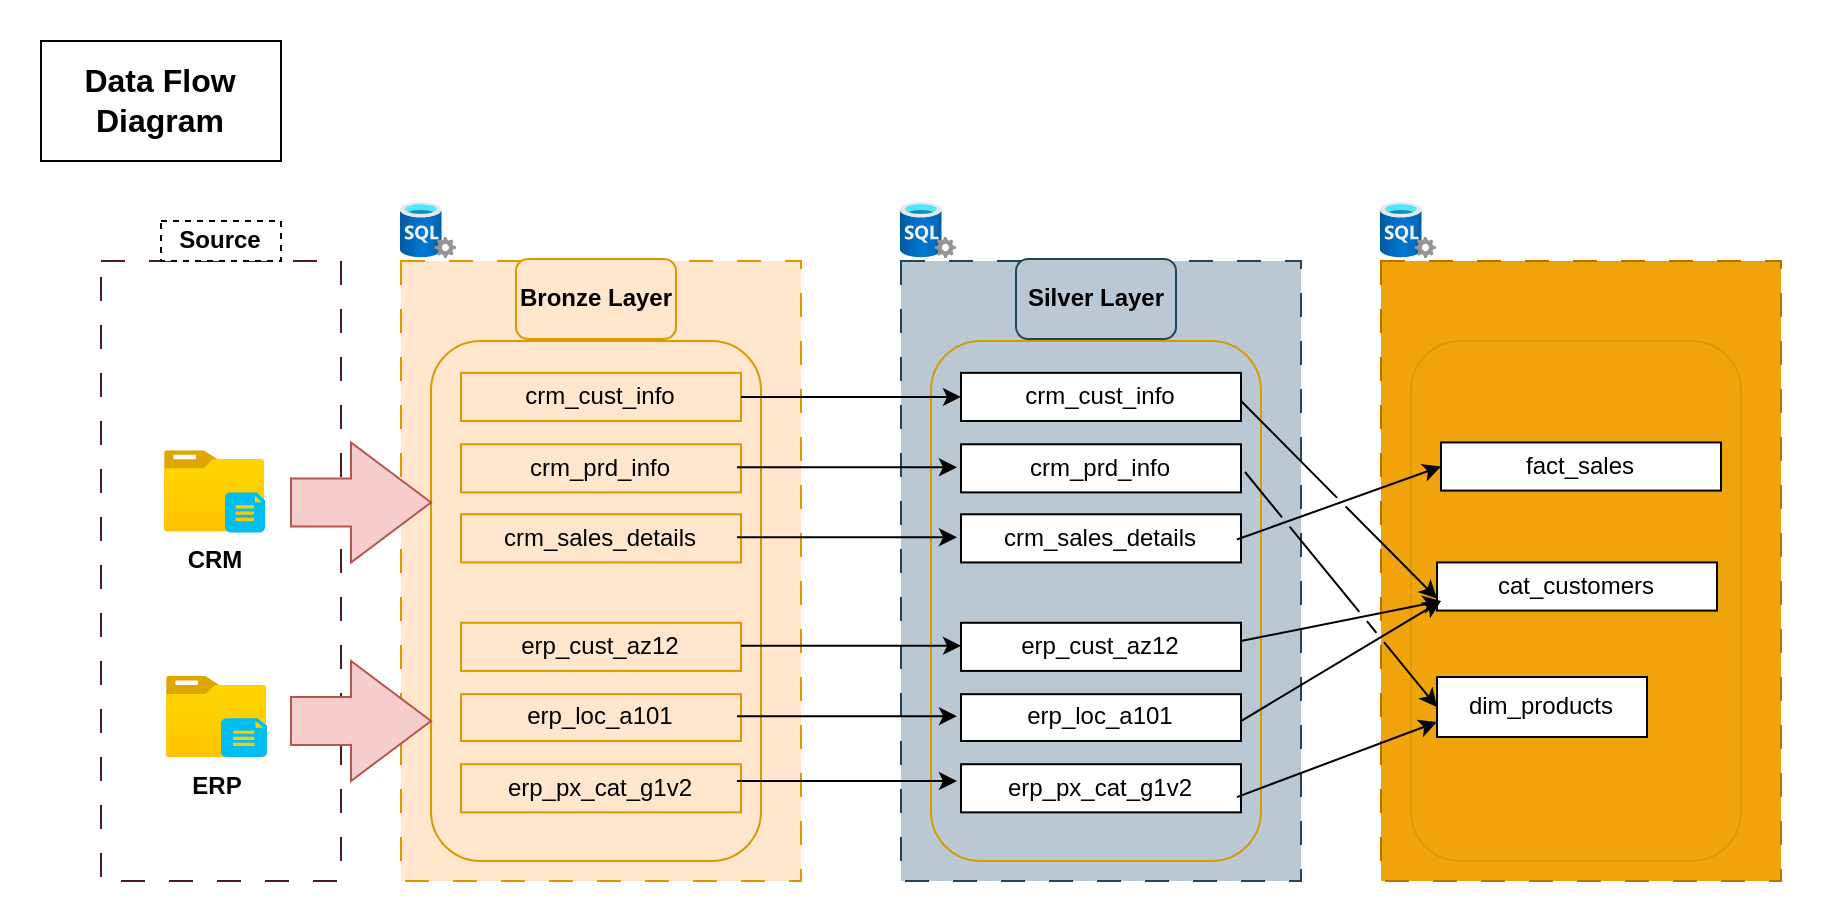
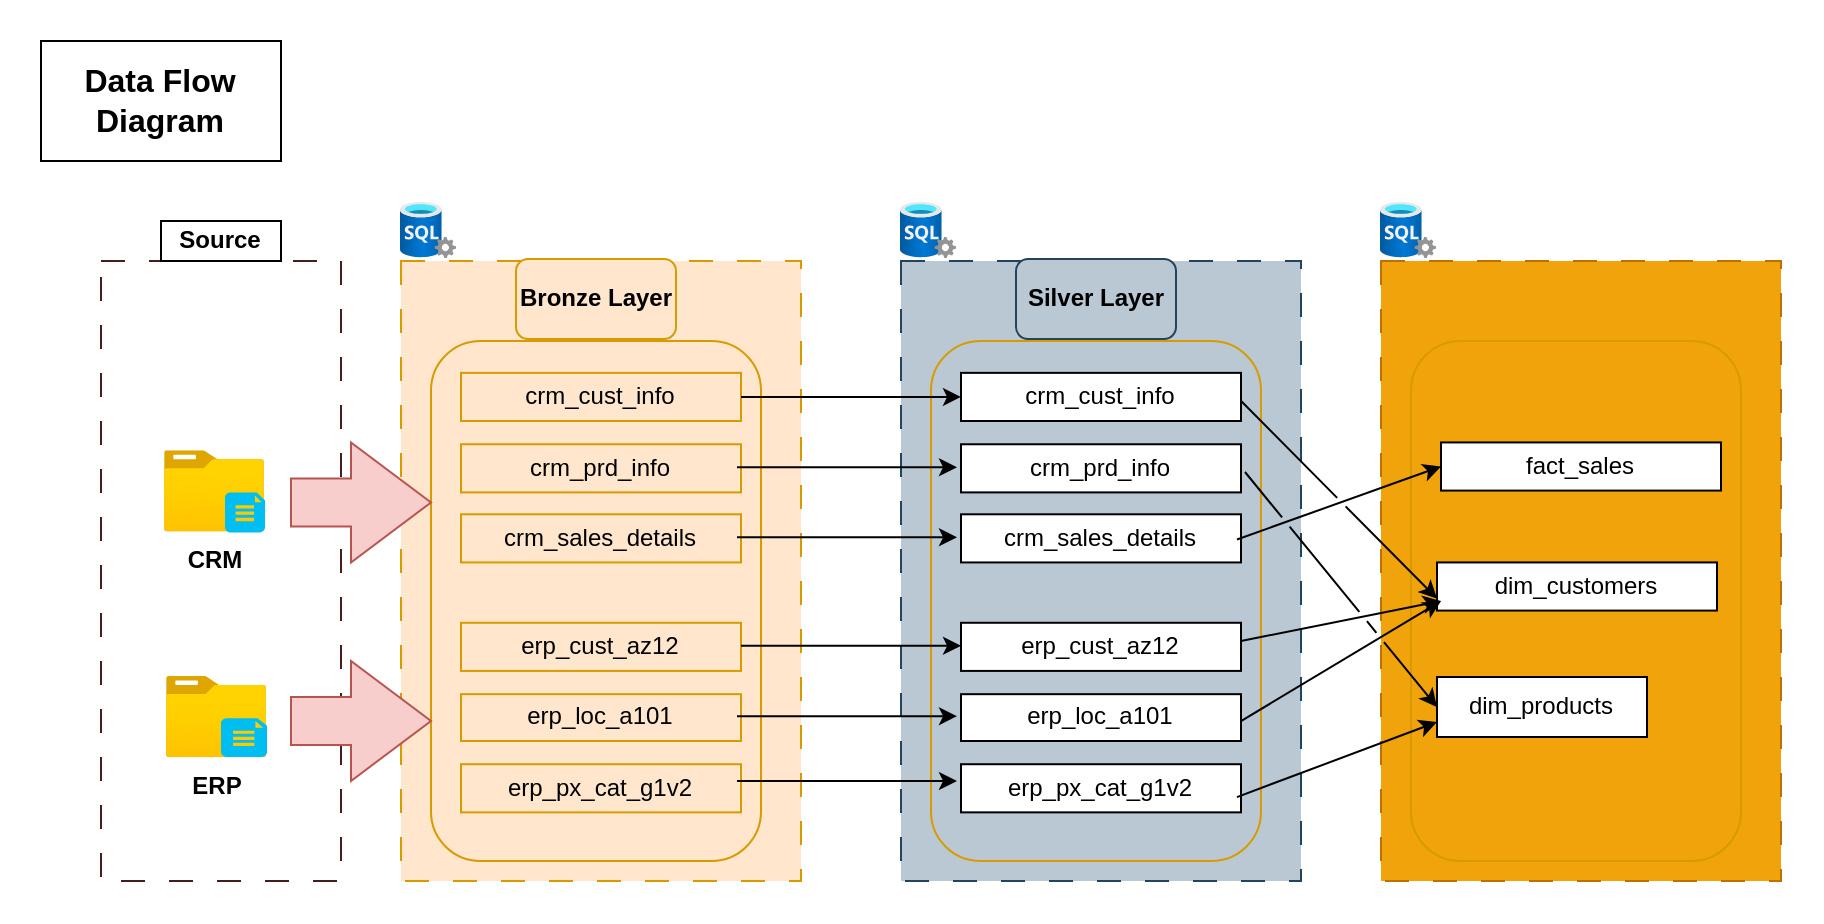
  <mxCell id="0" />
  <mxCell id="1" parent="0" />
  <mxCell id="2" value="&lt;b&gt;Data Flow Diagram&lt;/b&gt;" style="rounded=0;whiteSpace=wrap;html=1;fontSize=16;" parent="1" vertex="1"><mxGeometry x="20" y="20" width="120" height="60" as="geometry" /></mxCell>
  <mxCell id="3" value="" style="rounded=0;whiteSpace=wrap;html=1;fillColor=none;dashed=1;dashPattern=12 12;strokeColor=#481C1C;" parent="1" vertex="1"><mxGeometry x="50" y="130" width="120" height="310" as="geometry" /></mxCell>
- <mxCell id="4" value="&lt;b&gt;&lt;font&gt;Source&lt;/font&gt;&lt;/b&gt;" style="rounded=0;whiteSpace=wrap;html=1;dashed=1;" parent="1" vertex="1"><mxGeometry x="80" y="110" width="60" height="20" as="geometry" /></mxCell>
+ <mxCell id="4" value="&lt;b&gt;&lt;font&gt;Source&lt;/font&gt;&lt;/b&gt;" style="rounded=0;whiteSpace=wrap;html=1;" parent="1" vertex="1"><mxGeometry x="80" y="110" width="60" height="20" as="geometry" /></mxCell>
  <mxCell id="5" value="" style="rounded=0;whiteSpace=wrap;html=1;fillColor=#ffe6cc;dashed=1;dashPattern=12 12;strokeColor=#d79b00;" parent="1" vertex="1"><mxGeometry x="200" y="130" width="200" height="310" as="geometry" /></mxCell>
  <mxCell id="6" value="Bronze Layer" style="rounded=1;whiteSpace=wrap;html=1;fillColor=#ffe6cc;strokeColor=#d79b00;fontStyle=1" parent="1" vertex="1"><mxGeometry x="257.5" y="129" width="80" height="40" as="geometry" /></mxCell>
  <mxCell id="7" value="" style="rounded=1;whiteSpace=wrap;html=1;fillColor=#ffe6cc;strokeColor=#d79b00;" parent="1" vertex="1"><mxGeometry x="215" y="170" width="165" height="260" as="geometry" /></mxCell>
  <mxCell id="8" value="&lt;b&gt;CRM&lt;/b&gt;" style="image;aspect=fixed;html=1;points=[];align=center;fontSize=12;image=img/lib/azure2/general/Folder_Blank.svg;" parent="1" vertex="1"><mxGeometry x="82" y="225.12" width="50" height="40.58" as="geometry" /></mxCell>
  <mxCell id="9" value="" style="verticalLabelPosition=bottom;html=1;verticalAlign=top;align=center;strokeColor=none;fillColor=#00BEF2;shape=mxgraph.azure.file_2;pointerEvents=1;" parent="1" vertex="1"><mxGeometry x="112" y="245.7" width="20" height="20" as="geometry" /></mxCell>
  <mxCell id="10" value="&lt;b&gt;ERP&lt;/b&gt;" style="image;aspect=fixed;html=1;points=[];align=center;fontSize=12;image=img/lib/azure2/general/Folder_Blank.svg;" parent="1" vertex="1"><mxGeometry x="83" y="338" width="50" height="40.58" as="geometry" /></mxCell>
  <mxCell id="11" value="" style="verticalLabelPosition=bottom;html=1;verticalAlign=top;align=center;strokeColor=none;fillColor=#00BEF2;shape=mxgraph.azure.file_2;pointerEvents=1;" parent="1" vertex="1"><mxGeometry x="110" y="358.58" width="23" height="19.42" as="geometry" /></mxCell>
  <mxCell id="12" value="" style="image;aspect=fixed;html=1;points=[];align=center;fontSize=12;image=img/lib/azure2/databases/SQL_Server.svg;fillColor=#ffe6cc;strokeColor=#d79b00;" parent="1" vertex="1"><mxGeometry x="200" y="101" width="28" height="28" as="geometry" /></mxCell>
  <mxCell id="13" value="crm_cust_info" style="rounded=0;whiteSpace=wrap;html=1;fillColor=#ffe6cc;strokeColor=#d79b00;" parent="1" vertex="1"><mxGeometry x="230" y="185.93" width="140" height="24.07" as="geometry" /></mxCell>
  <mxCell id="14" value="crm_prd_info" style="rounded=0;whiteSpace=wrap;html=1;fillColor=#ffe6cc;strokeColor=#d79b00;" parent="1" vertex="1"><mxGeometry x="230" y="221.63" width="140" height="24.07" as="geometry" /></mxCell>
  <mxCell id="15" value="crm_sales_details" style="rounded=0;whiteSpace=wrap;html=1;fillColor=#ffe6cc;strokeColor=#d79b00;" parent="1" vertex="1"><mxGeometry x="230" y="256.65" width="140" height="24.07" as="geometry" /></mxCell>
  <mxCell id="16" value="erp_cust_az12" style="rounded=0;whiteSpace=wrap;html=1;fillColor=#ffe6cc;strokeColor=#d79b00;" parent="1" vertex="1"><mxGeometry x="230" y="310.89" width="140" height="24.07" as="geometry" /></mxCell>
  <mxCell id="17" value="erp_loc_a101" style="rounded=0;whiteSpace=wrap;html=1;fillColor=#ffe6cc;strokeColor=#d79b00;" parent="1" vertex="1"><mxGeometry x="230" y="346.59" width="140" height="23.41" as="geometry" /></mxCell>
  <mxCell id="18" value="erp_px_cat_g1v2" style="rounded=0;whiteSpace=wrap;html=1;fillColor=#ffe6cc;strokeColor=#d79b00;" parent="1" vertex="1"><mxGeometry x="230" y="381.61" width="140" height="24.07" as="geometry" /></mxCell>
  <mxCell id="19" value="" style="html=1;shadow=0;dashed=0;align=center;verticalAlign=middle;shape=mxgraph.arrows2.arrow;dy=0.6;dx=40;notch=0;fillColor=#f8cecc;strokeColor=#b85450;" parent="1" vertex="1"><mxGeometry x="145" y="220.72" width="70" height="60" as="geometry" /></mxCell>
  <mxCell id="20" value="" style="html=1;shadow=0;dashed=0;align=center;verticalAlign=middle;shape=mxgraph.arrows2.arrow;dy=0.6;dx=40;notch=0;fillColor=#f8cecc;strokeColor=#b85450;" parent="1" vertex="1"><mxGeometry x="145" y="330" width="70" height="60" as="geometry" /></mxCell>
  <mxCell id="21" value="" style="rounded=0;whiteSpace=wrap;html=1;fillColor=#bac8d3;dashed=1;dashPattern=12 12;strokeColor=#23445d;" parent="1" vertex="1"><mxGeometry x="450" y="130" width="200" height="310" as="geometry" /></mxCell>
  <mxCell id="22" value="Silver Layer" style="rounded=1;whiteSpace=wrap;html=1;fillColor=#bac8d3;strokeColor=#23445d;fontStyle=1" parent="1" vertex="1"><mxGeometry x="507.5" y="129" width="80" height="40" as="geometry" /></mxCell>
  <mxCell id="23" value="" style="rounded=1;whiteSpace=wrap;html=1;fillColor=none;strokeColor=#d79b00;" parent="1" vertex="1"><mxGeometry x="465" y="170" width="165" height="260" as="geometry" /></mxCell>
  <mxCell id="24" value="" style="image;aspect=fixed;html=1;points=[];align=center;fontSize=12;image=img/lib/azure2/databases/SQL_Server.svg;" parent="1" vertex="1"><mxGeometry x="450" y="101" width="28" height="28" as="geometry" /></mxCell>
  <mxCell id="25" value="crm_cust_info" style="rounded=0;whiteSpace=wrap;html=1;" parent="1" vertex="1"><mxGeometry x="480" y="185.93" width="140" height="24.07" as="geometry" /></mxCell>
  <mxCell id="26" value="crm_prd_info" style="rounded=0;whiteSpace=wrap;html=1;" parent="1" vertex="1"><mxGeometry x="480" y="221.63" width="140" height="24.07" as="geometry" /></mxCell>
  <mxCell id="27" value="crm_sales_details" style="rounded=0;whiteSpace=wrap;html=1;" parent="1" vertex="1"><mxGeometry x="480" y="256.65" width="140" height="24.07" as="geometry" /></mxCell>
  <mxCell id="28" value="erp_cust_az12" style="rounded=0;whiteSpace=wrap;html=1;" parent="1" vertex="1"><mxGeometry x="480" y="310.89" width="140" height="24.07" as="geometry" /></mxCell>
  <mxCell id="29" value="erp_loc_a101" style="rounded=0;whiteSpace=wrap;html=1;" parent="1" vertex="1"><mxGeometry x="480" y="346.59" width="140" height="23.41" as="geometry" /></mxCell>
  <mxCell id="30" value="erp_px_cat_g1v2" style="rounded=0;whiteSpace=wrap;html=1;" parent="1" vertex="1"><mxGeometry x="480" y="381.61" width="140" height="24.07" as="geometry" /></mxCell>
  <mxCell id="31" value="" style="endArrow=classic;html=1;rounded=0;exitX=1;exitY=0.5;exitDx=0;exitDy=0;entryX=0;entryY=0.5;entryDx=0;entryDy=0;" parent="1" source="13" target="25" edge="1"><mxGeometry width="50" height="50" relative="1" as="geometry"><mxPoint x="370" y="250" as="sourcePoint" /><mxPoint x="420" y="200" as="targetPoint" /></mxGeometry></mxCell>
  <mxCell id="32" value="" style="endArrow=classic;html=1;rounded=0;exitX=1;exitY=0.5;exitDx=0;exitDy=0;entryX=0;entryY=0.5;entryDx=0;entryDy=0;" parent="1" edge="1"><mxGeometry width="50" height="50" relative="1" as="geometry"><mxPoint x="368" y="233.16" as="sourcePoint" /><mxPoint x="478" y="233.16" as="targetPoint" /></mxGeometry></mxCell>
  <mxCell id="33" value="" style="endArrow=classic;html=1;rounded=0;exitX=1;exitY=0.5;exitDx=0;exitDy=0;entryX=0;entryY=0.5;entryDx=0;entryDy=0;" parent="1" edge="1"><mxGeometry width="50" height="50" relative="1" as="geometry"><mxPoint x="368" y="268.18" as="sourcePoint" /><mxPoint x="478" y="268.18" as="targetPoint" /></mxGeometry></mxCell>
  <mxCell id="34" value="" style="endArrow=classic;html=1;rounded=0;exitX=1;exitY=0.5;exitDx=0;exitDy=0;entryX=0;entryY=0.5;entryDx=0;entryDy=0;" parent="1" edge="1"><mxGeometry width="50" height="50" relative="1" as="geometry"><mxPoint x="370" y="322.42" as="sourcePoint" /><mxPoint x="480" y="322.42" as="targetPoint" /></mxGeometry></mxCell>
  <mxCell id="35" value="" style="endArrow=classic;html=1;rounded=0;exitX=1;exitY=0.5;exitDx=0;exitDy=0;entryX=0;entryY=0.5;entryDx=0;entryDy=0;" parent="1" edge="1"><mxGeometry width="50" height="50" relative="1" as="geometry"><mxPoint x="368" y="357.58" as="sourcePoint" /><mxPoint x="478" y="357.58" as="targetPoint" /></mxGeometry></mxCell>
  <mxCell id="36" value="" style="endArrow=classic;html=1;rounded=0;exitX=1;exitY=0.5;exitDx=0;exitDy=0;entryX=0;entryY=0.5;entryDx=0;entryDy=0;" parent="1" edge="1"><mxGeometry width="50" height="50" relative="1" as="geometry"><mxPoint x="368" y="390" as="sourcePoint" /><mxPoint x="478" y="390" as="targetPoint" /></mxGeometry></mxCell>
  <mxCell id="37" value="" style="rounded=0;whiteSpace=wrap;html=1;fillColor=#f0a30a;dashed=1;dashPattern=12 12;strokeColor=#BD7000;fontColor=#000000;" vertex="1" parent="1"><mxGeometry x="690" y="130" width="200" height="310" as="geometry" /></mxCell>
  <mxCell id="38" value="" style="rounded=1;whiteSpace=wrap;html=1;fillColor=none;strokeColor=#d79b00;" vertex="1" parent="1"><mxGeometry x="705" y="170" width="165" height="260" as="geometry" /></mxCell>
  <mxCell id="39" value="" style="image;aspect=fixed;html=1;points=[];align=center;fontSize=12;image=img/lib/azure2/databases/SQL_Server.svg;" vertex="1" parent="1"><mxGeometry x="690" y="101" width="28" height="28" as="geometry" /></mxCell>
  <mxCell id="40" value="fact_sales" style="rounded=0;whiteSpace=wrap;html=1;" vertex="1" parent="1"><mxGeometry x="720" y="220.72" width="140" height="24.07" as="geometry" /></mxCell>
- <mxCell id="41" value="cat_customers" style="rounded=0;whiteSpace=wrap;html=1;" vertex="1" parent="1"><mxGeometry x="718" y="280.72" width="140" height="24.07" as="geometry" /></mxCell>
+ <mxCell id="41" value="dim_customers" style="rounded=0;whiteSpace=wrap;html=1;" vertex="1" parent="1"><mxGeometry x="718" y="280.72" width="140" height="24.07" as="geometry" /></mxCell>
  <mxCell id="42" value="dim_products" style="rounded=0;whiteSpace=wrap;html=1;" vertex="1" parent="1"><mxGeometry x="718" y="338" width="105" height="30" as="geometry" /></mxCell>
  <mxCell id="43" value="" style="endArrow=classic;html=1;rounded=0;exitX=1;exitY=0.5;exitDx=0;exitDy=0;entryX=0;entryY=0.5;entryDx=0;entryDy=0;curved=0;jumpStyle=gap;" edge="1" parent="1" target="40"><mxGeometry width="50" height="50" relative="1" as="geometry"><mxPoint x="618" y="269.23" as="sourcePoint" /><mxPoint x="718" y="304.79" as="targetPoint" /></mxGeometry></mxCell>
  <mxCell id="44" value="" style="endArrow=classic;html=1;rounded=0;entryX=0;entryY=0.75;entryDx=0;entryDy=0;exitX=0.939;exitY=0.115;exitDx=0;exitDy=0;exitPerimeter=0;curved=0;jumpStyle=gap;" edge="1" parent="1" source="23" target="41"><mxGeometry width="50" height="50" relative="1" as="geometry"><mxPoint x="690" y="256.23" as="sourcePoint" /><mxPoint x="792" y="220" as="targetPoint" /></mxGeometry></mxCell>
  <mxCell id="45" value="" style="endArrow=classic;html=1;rounded=0;exitX=0.939;exitY=0.115;exitDx=0;exitDy=0;exitPerimeter=0;curved=0;jumpStyle=gap;" edge="1" parent="1"><mxGeometry width="50" height="50" relative="1" as="geometry"><mxPoint x="620" y="320" as="sourcePoint" /><mxPoint x="720" y="300" as="targetPoint" /></mxGeometry></mxCell>
  <mxCell id="46" value="" style="endArrow=classic;html=1;rounded=0;exitX=0.939;exitY=0.115;exitDx=0;exitDy=0;exitPerimeter=0;curved=0;jumpStyle=gap;" edge="1" parent="1"><mxGeometry width="50" height="50" relative="1" as="geometry"><mxPoint x="620" y="360.04" as="sourcePoint" /><mxPoint x="720" y="300" as="targetPoint" /></mxGeometry></mxCell>
  <mxCell id="47" value="" style="endArrow=classic;html=1;rounded=0;entryX=0;entryY=0.5;entryDx=0;entryDy=0;exitX=0.939;exitY=0.115;exitDx=0;exitDy=0;exitPerimeter=0;curved=0;jumpStyle=gap;" edge="1" parent="1" target="42"><mxGeometry width="50" height="50" relative="1" as="geometry"><mxPoint x="622" y="235.5" as="sourcePoint" /><mxPoint x="720" y="334.5" as="targetPoint" /></mxGeometry></mxCell>
  <mxCell id="48" value="" style="endArrow=classic;html=1;rounded=0;exitX=0.939;exitY=0.115;exitDx=0;exitDy=0;exitPerimeter=0;entryX=0;entryY=0.75;entryDx=0;entryDy=0;curved=0;jumpStyle=gap;" edge="1" parent="1" target="42"><mxGeometry width="50" height="50" relative="1" as="geometry"><mxPoint x="618" y="398.04" as="sourcePoint" /><mxPoint x="718" y="338" as="targetPoint" /></mxGeometry></mxCell>
